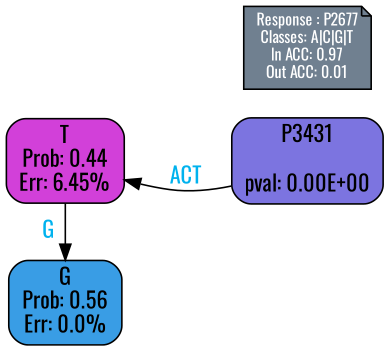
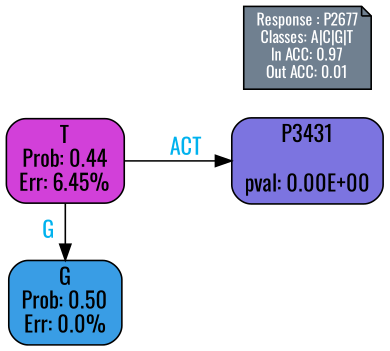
  digraph {
    fontname=Oswald
    rankdir=LR
    ranksep=equally
    splines=polylines
    node [color=black fontname=Oswald shape=box style="filled, rounded"]
    edge [fontcolor=deepskyblue2 fontname=Oswald]
    n1 [fillcolor="#d240d9" label="T\nProb: 0.44\nErr: 6.45%"]
-   n2 [fillcolor="#399de5" label="G\nProb: 0.56\nErr: 0.0%"]
+   n2 [fillcolor="#399de5" label="G\nProb: 0.50\nErr: 0.0%"]
    n3 [align=left fillcolor=slategray fontcolor=white fontsize=10 label="Response : P2677\nClasses: A|C|G|T\nIn ACC: 0.97\nOut ACC: 0.01\n" shape=note style=filled]
    n4 [fillcolor="#7c74e0" label="P3431\n\npval: 0.00E+00"]
    subgraph sub_1 {
      rank=same
      n1
      n2
    }
    subgraph sub_2 {
      rank=same
      n3
      n4
    }
    n1 -> n2 [label=G]
-   n4 -> n1 [label=ACT]
+   n1 -> n4 [label=ACT]
  }
